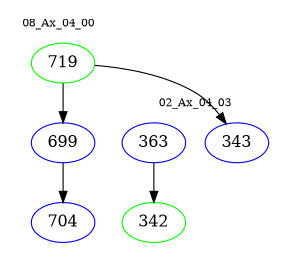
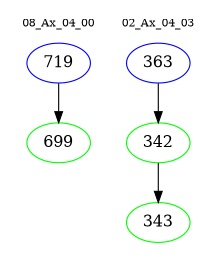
  digraph {
    node [color=blue]
    edge [color=black]
-   n1 [label=699]
-   n2 [color=green label=719]
-   n3 [label=704]
+   n1 [color=green label=699]
+   n2 [label=719]
    n4 [color=green label=342]
-   n5 [label=343]
+   n5 [color=green label=343]
    n6 [label=363]
    subgraph cluster_1 {
      color=white
      fontsize=10
      label="08_Ax_04_00"
      n1
      n2
-     n3
    }
    subgraph cluster_2 {
      color=white
      fontsize=10
      label="02_Ax_04_03"
      n4
      n5
      n6
    }
-   n1 -> n3
    n2 -> n1
-   n2 -> n5
+   n4 -> n5
    n6 -> n4
  }
